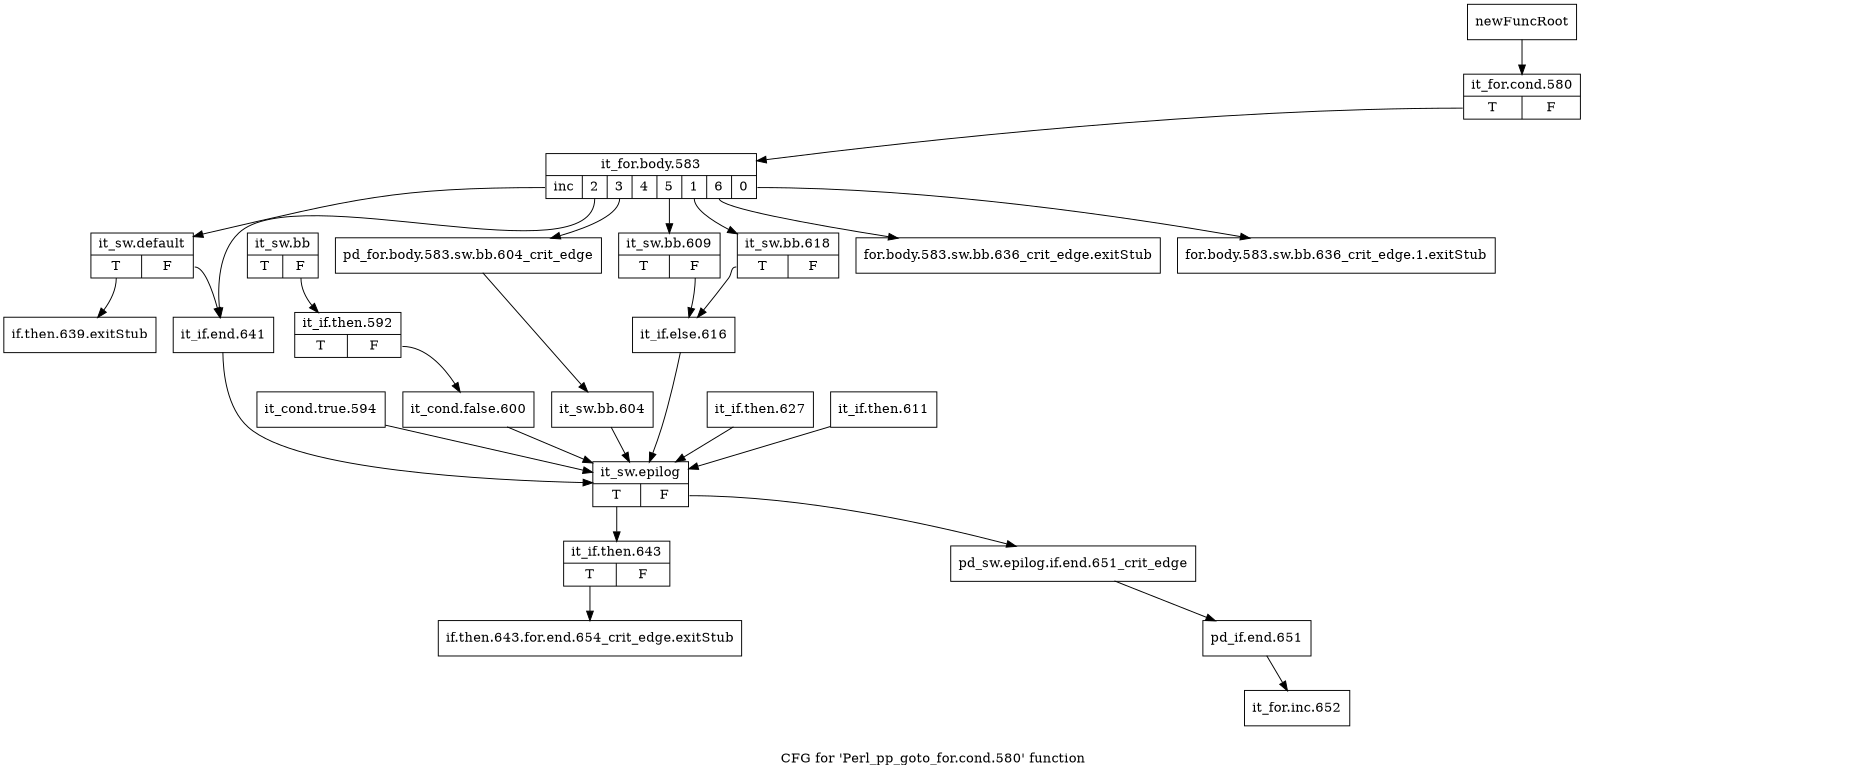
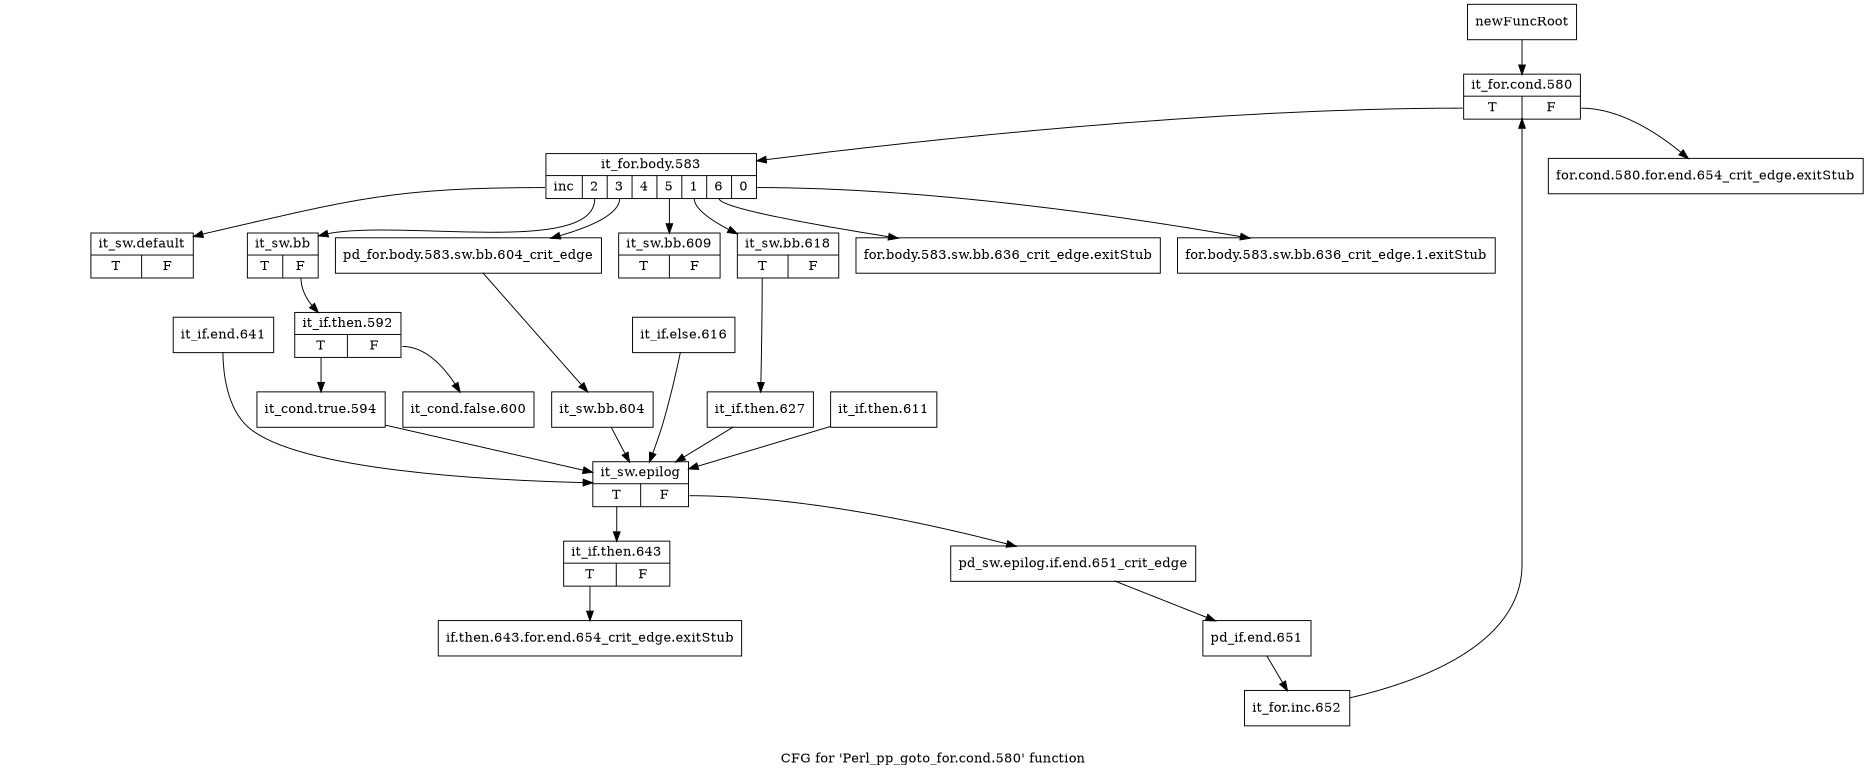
  digraph {
    label="CFG for 'Perl_pp_goto_for.cond.580' function"
    node [shape=record]
    n1 [label="{newFuncRoot}"]
    n2 [label="{it_for.cond.580|{<s0>T|<s1>F}}"]
+   n3 [label="{for.cond.580.for.end.654_crit_edge.exitStub}"]
    n4 [label="{it_for.body.583|{<s0>inc|<s1>2|<s2>3|<s3>4|<s4>5|<s5>1|<s6>6|<s7>0}}"]
    n5 [label="{for.body.583.sw.bb.636_crit_edge.exitStub}"]
    n6 [label="{for.body.583.sw.bb.636_crit_edge.1.exitStub}"]
    n7 [label="{it_sw.default|{<s0>T|<s1>F}}"]
    n8 [label="{it_sw.bb|{<s0>T|<s1>F}}"]
    n9 [label="{pd_for.body.583.sw.bb.604_crit_edge}"]
    n10 [label="{it_sw.bb.609|{<s0>T|<s1>F}}"]
    n11 [label="{it_sw.bb.618|{<s0>T|<s1>F}}"]
-   n12 [label="{if.then.639.exitStub}"]
    n13 [label="{if.then.643.for.end.654_crit_edge.exitStub}"]
    n14 [label="{it_if.end.641}"]
    n15 [label="{it_if.then.592|{<s0>T|<s1>F}}"]
    n16 [label="{it_sw.bb.604}"]
    n17 [label="{it_if.else.616}"]
    n18 [label="{it_if.then.627}"]
    n19 [label="{it_sw.epilog|{<s0>T|<s1>F}}"]
    n20 [label="{it_cond.true.594}"]
    n21 [label="{it_cond.false.600}"]
    n22 [label="{it_for.inc.652}"]
    n23 [label="{it_if.then.611}"]
    n24 [label="{it_if.then.643|{<s0>T|<s1>F}}"]
    n25 [label="{pd_sw.epilog.if.end.651_crit_edge}"]
    n26 [label="{pd_if.end.651}"]
    n1 -> n2
+   n2 -> n3 [tailport=s1]
    n2 -> n4 [tailport=s0]
    n4 -> n5 [tailport=s6]
    n4 -> n6 [tailport=s7]
    n4 -> n7 [tailport=s0]
-   n4 -> n14 [tailport=s1]
+   n4 -> n8 [tailport=s1]
    n4 -> n9 [tailport=s2]
    n4 -> n10 [tailport=s4]
    n4 -> n11 [tailport=s5]
-   n7 -> n12 [tailport=s0]
-   n7 -> n14 [tailport=s1]
    n8 -> n15 [tailport=s1]
    n9 -> n16
-   n10 -> n17 [tailport=s1]
-   n11 -> n17 [tailport=s0]
+   n11 -> n18 [tailport=s0]
    n14 -> n19
+   n15 -> n20 [tailport=s0]
    n15 -> n21 [tailport=s1]
    n16 -> n19
    n17 -> n19
    n18 -> n19
    n19 -> n24 [tailport=s0]
    n19 -> n25 [tailport=s1]
    n20 -> n19
-   n21 -> n19
+   n22 -> n2
    n23 -> n19
    n24 -> n13 [tailport=s0]
    n25 -> n26
    n26 -> n22
  }
